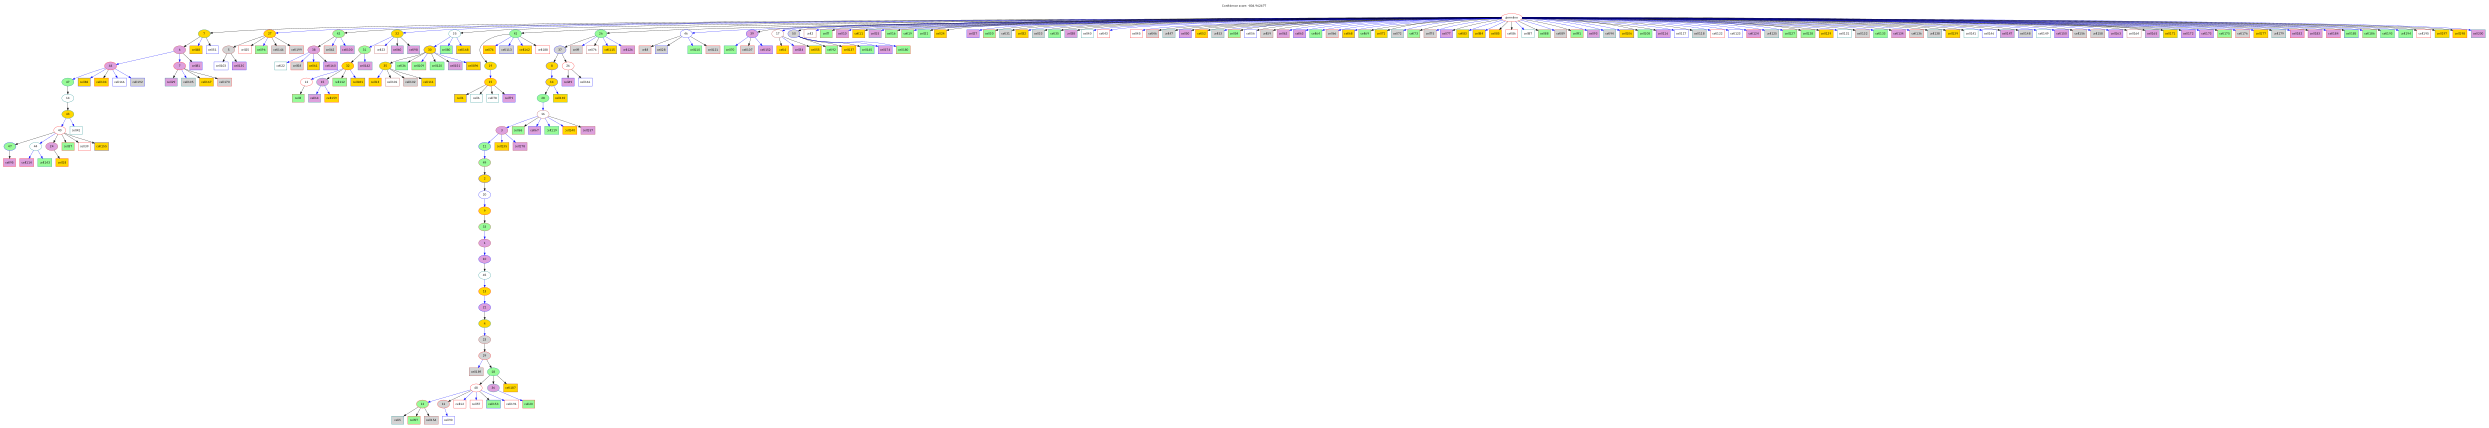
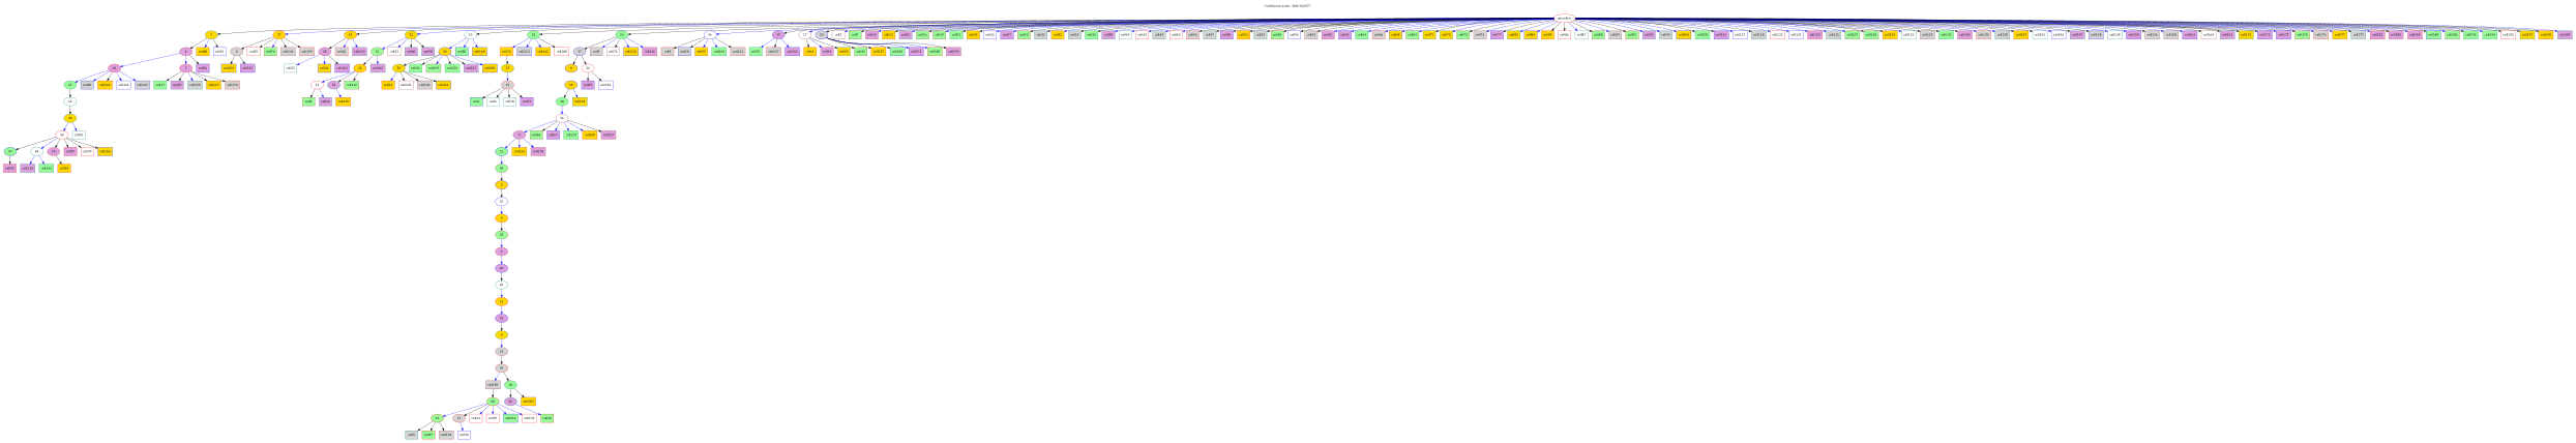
  digraph {
    fontname="IBM Plex Sans"
    label="Confidence score: -804.962477"
    labelloc=t
    node [color=teal fillcolor=plum fontname="IBM Plex Sans" style=filled shape=box]
    edge [color=black fontname="IBM Plex Sans"]
    n1 [color=red fillcolor=white label=40 shape=""]
    n2 [color=blue fillcolor=palegreen label=47 shape=""]
    n3 [fillcolor=white label=44 shape=""]
    n4 [color=brown label=24 shape=""]
-   cell37 [color=red fillcolor=palegreen]
+   cell37 [color=red]
    cell39 [color=red fillcolor=white]
    cell155 [color=blue fillcolor=gold]
    cell95 [color=red]
-   cell114 [color=red]
+   cell114
    cell143 [fillcolor=palegreen]
    cell18 [color=red fillcolor=gold]
    n12 [fillcolor=gold label=43 shape=""]
    cell41 [fillcolor=white]
    n14 [fillcolor=white label=14 shape=""]
    n15 [fillcolor=palegreen label=47 shape=""]
    n16 [color=red label=44 shape=""]
-   cell82 [color=blue fillcolor=gold]
+   cell82 [color=blue fillcolor=lightgrey]
    cell104 [color=red fillcolor=gold]
    cell166 [color=blue fillcolor=white]
    cell192 [color=blue fillcolor=lightgrey]
    n21 [color=brown label=6 shape=""]
    n22 [color=red label=7 shape=""]
    cell81 [color=blue]
+   cell17 [fillcolor=palegreen]
    cell29
    cell105 [fillcolor=lightgrey]
    cell167 [color=brown fillcolor=gold]
    cell170 [color=red fillcolor=lightgrey]
    n29 [fillcolor=gold label=7 shape=""]
    cell48 [color=brown fillcolor=gold]
    cell51 [color=blue fillcolor=white]
    n32 [color=red fillcolor=gold label=27 shape=""]
    n33 [color=brown fillcolor=lightgrey label=5 shape=""]
    cell25 [color=red fillcolor=white]
    cell96 [color=brown fillcolor=palegreen]
    cell144 [color=brown fillcolor=lightgrey]
    cell199 [color=red fillcolor=lightgrey]
-   cell103 [color=blue fillcolor=white]
+   cell103 [color=blue fillcolor=gold]
    cell130 [color=blue]
-   n40 [color=brown fillcolor=palegreen label=42 shape=""]
+   n40 [color=brown fillcolor=gold label=42 shape=""]
    n41 [color=brown label=38 shape=""]
    cell42 [color=red fillcolor=lightgrey]
    cell100
    cell22 [fillcolor=white]
-   cell58 [color=red fillcolor=lightgrey]
    cell61 [color=blue fillcolor=gold]
    cell160 [color=blue]
    n48 [color=red fillcolor=gold label=32 shape=""]
    n49 [color=red fillcolor=white label=12 shape=""]
    n50 [label=15 shape=""]
    cell112 [color=brown fillcolor=palegreen]
-   cell181 [color=blue fillcolor=gold]
    cell3 [color=brown fillcolor=palegreen]
    cell14
    cell159 [color=red fillcolor=gold]
    n56 [color=brown fillcolor=palegreen label=31 shape=""]
    cell142
    n58 [fillcolor=gold label=32 shape=""]
    cell23 [color=brown fillcolor=white]
    cell60
    cell98
    n62 [color=blue fillcolor=gold label=30 shape=""]
    n63 [fillcolor=gold label=35 shape=""]
    cell36 [fillcolor=palegreen]
    cell109 [color=brown fillcolor=palegreen]
    cell120 [fillcolor=palegreen]
    cell151
    n68 [color=blue fillcolor=gold label=cell896]
    cell13 [color=red fillcolor=gold]
    cell101 [color=brown fillcolor=white]
    cell102 [color=brown fillcolor=lightgrey]
    cell111 [color=blue fillcolor=gold]
    n73 [fillcolor=white label=35 shape=""]
    cell80 [color=blue fillcolor=palegreen]
    cell168 [color=blue fillcolor=gold]
    n76 [fillcolor=gold label=19 shape=""]
-   n77 [color=red fillcolor=gold label=25 shape=""]
-   cell1 [color=blue fillcolor=gold]
+   n77 [color=red fillcolor=lightgrey label=25 shape=""]
+   cell1 [color=blue fillcolor=palegreen]
    cell6 [fillcolor=white]
    cell78 [fillcolor=white]
    cell79 [color=blue]
    n82 [fillcolor=palegreen label=41 shape=""]
    cell74 [color=red fillcolor=gold]
    cell113 [color=blue fillcolor=lightgrey]
    cell162 [color=brown fillcolor=gold]
    cell188 [color=red fillcolor=white]
-   n87 [color=red fillcolor=white label=48 shape=""]
+   n87 [color=red fillcolor=palegreen label=48 shape=""]
    n88 [color=red fillcolor=palegreen label=22 shape=""]
    n89 [color=red fillcolor=lightgrey label=11 shape=""]
    cell12 [color=red fillcolor=white]
    cell57 [color=red fillcolor=white]
    cell153 [color=blue fillcolor=palegreen]
    cell191 [color=red fillcolor=white]
    cell5 [fillcolor=lightgrey]
    cell97 [color=red fillcolor=palegreen]
    cell154 [color=brown fillcolor=lightgrey]
    cell90 [color=blue fillcolor=white]
    n98 [fillcolor=palegreen label=18 shape=""]
    n99 [label=36 shape=""]
    cell187 [color=brown fillcolor=gold]
    cell20 [color=red fillcolor=palegreen]
    n102 [color=red fillcolor=lightgrey label=29 shape=""]
    cell189 [color=brown fillcolor=lightgrey]
    n104 [color=brown fillcolor=lightgrey label=23 shape=""]
    n105 [fillcolor=gold label=4 shape=""]
    n106 [color=blue label=21 shape=""]
    n107 [color=red fillcolor=gold label=13 shape=""]
    n108 [fillcolor=white label=45 shape=""]
    n109 [color=blue label=10 shape=""]
    n110 [color=brown label=1 shape=""]
    n111 [color=brown fillcolor=palegreen label=33 shape=""]
    n112 [color=red fillcolor=gold label=9 shape=""]
    n113 [color=blue fillcolor=white label=20 shape=""]
    n114 [color=blue fillcolor=gold label=2 shape=""]
    n115 [color=brown fillcolor=palegreen label=49 shape=""]
    n116 [color=blue fillcolor=palegreen label=11 shape=""]
    n117 [color=brown label=3 shape=""]
    cell135 [color=brown fillcolor=gold]
    cell178 [color=brown]
    n120 [color=brown fillcolor=white label=16 shape=""]
    cell65 [color=brown fillcolor=palegreen]
    cell67 [color=blue]
    cell119 [fillcolor=palegreen]
    cell140 [color=red fillcolor=gold]
    cell157 [color=brown]
    n126 [fillcolor=palegreen label=28 shape=""]
    n127 [color=blue fillcolor=gold label=34 shape=""]
    cell169 [fillcolor=gold]
    n129 [color=blue fillcolor=gold label=8 shape=""]
    n130 [color=blue fillcolor=lightgrey label=37 shape=""]
    n131 [color=red fillcolor=white label=26 shape=""]
    cell49 [color=blue]
    cell161 [color=blue fillcolor=white]
    n134 [fillcolor=palegreen label=26 shape=""]
    cell9 [color=brown fillcolor=lightgrey]
    cell76 [color=brown fillcolor=white]
    cell115 [color=blue fillcolor=gold]
    cell126 [color=brown]
    n139 [color=red fillcolor=white label=germline shape=""]
    n140 [color=blue fillcolor=white label=46 shape=""]
    n141 [color=blue label=39 shape=""]
    n142 [color=brown fillcolor=white label=17 shape=""]
    n143 [color=blue fillcolor=lightgrey label=50 shape=""]
    cell2 [color=brown fillcolor=white]
    cell7 [color=brown fillcolor=palegreen]
    cell10 [color=brown]
    cell11 [color=brown fillcolor=gold]
    cell15
    cell16 [color=brown fillcolor=palegreen]
    cell19 [color=brown fillcolor=palegreen]
    cell21 [fillcolor=palegreen]
    cell24 [color=brown fillcolor=gold]
+   cell26 [color=blue fillcolor=white]
    cell27 [color=blue]
    cell30 [color=red fillcolor=palegreen]
    cell31 [fillcolor=lightgrey]
    cell32 [color=brown fillcolor=gold]
    cell33 [fillcolor=lightgrey]
    cell35 [fillcolor=palegreen]
    cell38
    cell40 [fillcolor=white]
    cell43 [color=red fillcolor=white]
+   cell44 [fillcolor=lightgrey]
    cell45 [color=red fillcolor=white]
    cell46 [color=red fillcolor=lightgrey]
    cell47 [fillcolor=lightgrey]
    cell50 [color=blue]
    cell52 [color=red fillcolor=gold]
    cell53 [fillcolor=lightgrey]
    cell54 [color=red fillcolor=palegreen]
    cell56 [color=blue fillcolor=white]
    cell59 [color=brown fillcolor=lightgrey]
    cell62 [color=brown]
    cell63 [color=blue]
    cell64 [fillcolor=palegreen]
    cell66 [color=red fillcolor=lightgrey]
    cell68 [color=blue fillcolor=gold]
    cell69 [color=brown fillcolor=palegreen]
    cell71 [fillcolor=gold]
-   cell72 [fillcolor=lightgrey]
+   cell72 [fillcolor=gold]
    cell73 [color=brown fillcolor=palegreen]
    cell75 [color=brown fillcolor=lightgrey]
    cell77 [color=blue]
    cell83 [fillcolor=gold]
    cell84 [color=blue fillcolor=gold]
    cell85 [color=red fillcolor=gold]
    cell86 [color=red fillcolor=white]
    cell87 [fillcolor=white]
    cell88 [color=brown fillcolor=palegreen]
    cell89 [color=brown fillcolor=lightgrey]
    cell91 [color=red fillcolor=palegreen]
    cell93
    cell94 [fillcolor=lightgrey]
    cell106 [color=blue fillcolor=gold]
    cell108 [fillcolor=palegreen]
    cell116 [color=blue]
    cell117 [color=blue fillcolor=white]
    cell118 [fillcolor=lightgrey]
    cell122 [color=red fillcolor=white]
    cell123 [color=blue fillcolor=white]
    cell124 [color=red]
    cell125 [fillcolor=lightgrey]
    cell127 [color=brown fillcolor=palegreen]
    cell128 [color=brown fillcolor=palegreen]
    cell129 [color=brown fillcolor=gold]
    cell131 [fillcolor=white]
    cell132 [color=brown fillcolor=lightgrey]
    cell133 [fillcolor=palegreen]
    cell134 [color=brown]
    cell136 [color=red fillcolor=lightgrey]
    cell138 [fillcolor=lightgrey]
    cell139 [color=brown fillcolor=gold]
    cell141 [fillcolor=white]
    cell146 [color=blue fillcolor=white]
    cell147
    cell148 [color=blue fillcolor=lightgrey]
    cell149 [fillcolor=white]
    cell150 [color=blue]
    cell156 [color=brown fillcolor=lightgrey]
    cell158 [color=brown fillcolor=lightgrey]
    cell163 [color=blue]
    cell164 [color=brown fillcolor=white]
    cell165
    cell171 [fillcolor=gold]
    cell172 [color=blue]
    cell173 [color=blue]
    cell175 [color=red fillcolor=palegreen]
    cell176 [color=red fillcolor=lightgrey]
    cell177 [color=brown fillcolor=gold]
    cell179 [fillcolor=lightgrey]
    cell182 [color=red]
    cell183 [color=brown]
    cell184 [color=red]
    cell185 [color=blue fillcolor=palegreen]
    cell186 [color=brown fillcolor=palegreen]
    cell193 [fillcolor=palegreen]
    cell194 [fillcolor=palegreen]
    cell195 [color=red fillcolor=white]
    cell197 [fillcolor=gold]
    cell198 [color=red fillcolor=gold]
    cell200
    cell8 [color=red fillcolor=lightgrey]
    cell28 [color=blue fillcolor=lightgrey]
+   cell99 [color=brown fillcolor=gold]
    cell110 [fillcolor=palegreen]
    cell121 [color=red fillcolor=lightgrey]
    cell70 [fillcolor=palegreen]
    cell107 [color=red fillcolor=lightgrey]
    cell152 [color=blue]
    cell4 [color=red fillcolor=gold]
    cell34 [color=brown]
    cell55 [fillcolor=gold]
    cell92 [color=brown fillcolor=palegreen]
    cell137 [color=red fillcolor=gold]
    cell145 [color=blue fillcolor=palegreen]
    cell174 [color=blue]
    cell180 [color=red fillcolor=palegreen]
+   cell190 [color=brown]
    n1 -> n2
    n1 -> n3 [color=blue]
    n1 -> n4
    n1 -> cell37
    n1 -> cell39
    n1 -> cell155
    n2 -> cell95
    n3 -> cell114 [color=blue]
    n3 -> cell143 [color=blue]
    n4 -> cell18
    n12 -> n1 [color=blue]
    n12 -> cell41 [color=blue]
    n14 -> n12
    n15 -> n14
    n16 -> n15 [color=blue]
    n16 -> cell82 [color=blue]
    n16 -> cell104
    n16 -> cell166 [color=blue]
    n16 -> cell192 [color=blue]
    n21 -> n16 [color=blue]
    n21 -> n22 [color=blue]
    n21 -> cell81
+   n22 -> cell17
    n22 -> cell29
    n22 -> cell105 [color=blue]
    n22 -> cell167
    n22 -> cell170
    n29 -> n21
    n29 -> cell48 [color=blue]
    n29 -> cell51
    n32 -> n33
    n32 -> cell25
    n32 -> cell96 [color=blue]
    n32 -> cell144
    n32 -> cell199
    n33 -> cell103
    n33 -> cell130
    n40 -> n41
    n40 -> cell42 [color=blue]
    n40 -> cell100 [color=blue]
    n41 -> cell22 [color=blue]
-   n41 -> cell58 [color=blue]
    n41 -> cell61 [color=blue]
    n41 -> cell160
    n48 -> n49 [color=blue]
    n48 -> n50
    n48 -> cell112
-   n48 -> cell181 [color=blue]
    n49 -> cell3
-   n50 -> cell14 [color=blue]
+   n49 -> cell14 [color=blue]
    n50 -> cell159 [color=blue]
    n56 -> n48
    n56 -> cell142 [color=blue]
    n58 -> n56 [color=blue]
    n58 -> cell23 [color=blue]
    n58 -> cell60
    n58 -> cell98
    n62 -> n63
    n62 -> cell36
    n62 -> cell109 [color=blue]
    n62 -> cell120
    n62 -> cell151
    n62 -> n68 [color=blue]
    n63 -> cell13 [color=blue]
    n63 -> cell101
    n63 -> cell102
    n63 -> cell111
    n73 -> n62 [color=blue]
    n73 -> cell80 [color=blue]
    n73 -> cell168 [color=blue]
    n76 -> n77 [color=blue]
    n77 -> cell1
    n77 -> cell6
    n77 -> cell78
    n77 -> cell79
-   n82 -> n76
+   cell74 -> n76
    n82 -> cell74 [color=blue]
    n82 -> cell113 [color=blue]
    n82 -> cell162 [color=blue]
    n82 -> cell188
    n87 -> n88 [color=blue]
    n87 -> n89
    n87 -> cell12 [color=blue]
    n87 -> cell57 [color=blue]
-   n87 -> cell153
+   n87 -> cell153 [color=blue]
    n87 -> cell191 [color=blue]
    n88 -> cell5
    n88 -> cell97
    n88 -> cell154
    n89 -> cell90 [color=blue]
-   n98 -> n87
+   cell189 -> n87
    n98 -> n99
    n98 -> cell187
    n99 -> cell20 [color=blue]
    n102 -> n98
    n102 -> cell189 [color=blue]
    n104 -> n102
    n105 -> n104 [color=blue]
    n106 -> n105
    n107 -> n106 [color=blue]
    n108 -> n107 [color=blue]
    n109 -> n108
    n110 -> n109 [color=blue]
    n111 -> n110 [color=blue]
    n112 -> n111
    n113 -> n112 [color=blue]
    n114 -> n113
    n115 -> n114
    n116 -> n115 [color=blue]
    n117 -> n116 [color=blue]
    n117 -> cell135 [color=blue]
    n117 -> cell178 [color=blue]
    n120 -> n117 [color=blue]
    n120 -> cell65
    n120 -> cell67 [color=blue]
    n120 -> cell119 [color=blue]
    n120 -> cell140 [color=blue]
    n120 -> cell157
    n126 -> n120 [color=blue]
    n127 -> n126
    n127 -> cell169 [color=blue]
-   n129 -> n127 [color=blue]
    n130 -> n129
    n130 -> n131
    n131 -> cell49
    n131 -> cell161
    n134 -> n130
    n134 -> cell9 [color=blue]
    n134 -> cell76
    n134 -> cell115 [color=blue]
    n134 -> cell126 [color=blue]
    n139 -> n29
    n139 -> n32 [color=blue]
    n139 -> n40
    n139 -> n58 [color=blue]
    n139 -> n73
    n139 -> n82
    n139 -> n134
    n139 -> n140 [color=blue]
    n139 -> n141
    n139 -> n142 [color=blue]
    n139 -> n143
    n139 -> cell2 [color=blue]
    n139 -> cell7
    n139 -> cell10 [color=blue]
    n139 -> cell11
    n139 -> cell15 [color=blue]
    n139 -> cell16
    n139 -> cell19 [color=blue]
    n139 -> cell21
    n139 -> cell24
+   n139 -> cell26 [color=blue]
    n139 -> cell27 [color=blue]
    n139 -> cell30
    n139 -> cell31
    n139 -> cell32 [color=blue]
    n139 -> cell33
    n139 -> cell35
-   n139 -> cell38
+   n139 -> cell38 [color=blue]
    n139 -> cell40 [color=blue]
    n139 -> cell43 [color=blue]
+   n139 -> cell44 [color=blue]
    n139 -> cell45 [color=blue]
    n139 -> cell46
    n139 -> cell47
    n139 -> cell50
    n139 -> cell52
-   n139 -> cell53 [color=blue]
+   n139 -> cell53
    n139 -> cell54
    n139 -> cell56
    n139 -> cell59
    n139 -> cell62 [color=blue]
    n139 -> cell63 [color=blue]
    n139 -> cell64 [color=blue]
    n139 -> cell66 [color=blue]
    n139 -> cell68 [color=blue]
-   n139 -> cell69
+   n139 -> cell69 [color=blue]
    n139 -> cell71
    n139 -> cell72 [color=blue]
    n139 -> cell73
    n139 -> cell75 [color=blue]
    n139 -> cell77
    n139 -> cell83 [color=blue]
    n139 -> cell84 [color=blue]
    n139 -> cell85
    n139 -> cell86
    n139 -> cell87 [color=blue]
    n139 -> cell88
    n139 -> cell89 [color=blue]
    n139 -> cell91
    n139 -> cell93 [color=blue]
    n139 -> cell94 [color=blue]
    n139 -> cell106 [color=blue]
    n139 -> cell108
    n139 -> cell116
    n139 -> cell117 [color=blue]
    n139 -> cell118
    n139 -> cell122 [color=blue]
    n139 -> cell123 [color=blue]
    n139 -> cell124 [color=blue]
    n139 -> cell125 [color=blue]
    n139 -> cell127 [color=blue]
    n139 -> cell128
    n139 -> cell129
    n139 -> cell131 [color=blue]
    n139 -> cell132
-   n139 -> cell133 [color=blue]
+   n139 -> cell133
    n139 -> cell134
    n139 -> cell136 [color=blue]
-   n139 -> cell138
+   n139 -> cell138 [color=blue]
    n139 -> cell139
    n139 -> cell141
    n139 -> cell146 [color=blue]
    n139 -> cell147
    n139 -> cell148
    n139 -> cell149 [color=blue]
    n139 -> cell150 [color=blue]
    n139 -> cell156
    n139 -> cell158 [color=blue]
    n139 -> cell163 [color=blue]
    n139 -> cell164
    n139 -> cell165
    n139 -> cell171
    n139 -> cell172
    n139 -> cell173 [color=blue]
    n139 -> cell175
    n139 -> cell176 [color=blue]
    n139 -> cell177 [color=blue]
    n139 -> cell179
    n139 -> cell182 [color=blue]
    n139 -> cell183
    n139 -> cell184 [color=blue]
    n139 -> cell185
    n139 -> cell186 [color=blue]
    n139 -> cell193
    n139 -> cell194 [color=blue]
    n139 -> cell195
    n139 -> cell197
    n139 -> cell198
    n139 -> cell200 [color=blue]
    n140 -> cell8
    n140 -> cell28
+   n140 -> cell99 [color=blue]
    n140 -> cell110 [color=blue]
    n140 -> cell121
    n141 -> cell70 [color=blue]
    n141 -> cell107
    n141 -> cell152 [color=blue]
    n142 -> cell4
    n142 -> cell34 [color=blue]
    n142 -> cell55
    n143 -> cell92
    n143 -> cell137
    n143 -> cell145
    n143 -> cell174 [color=blue]
    n143 -> cell180 [color=blue]
+   n143 -> cell190
  }
